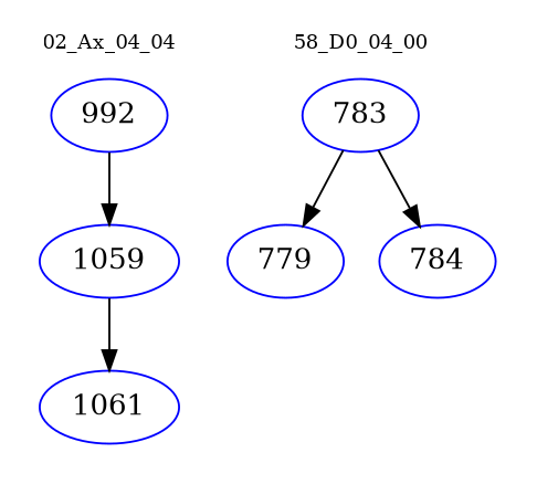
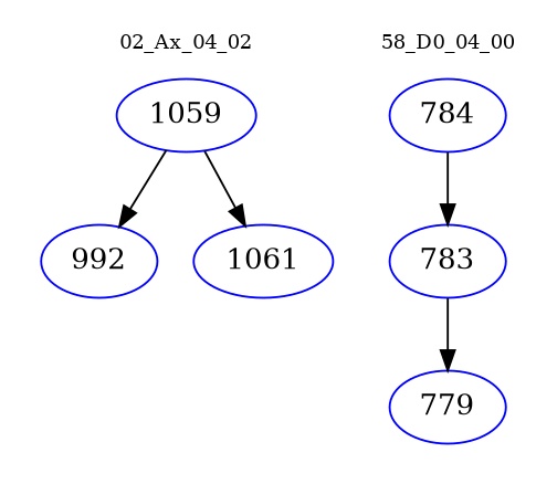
  digraph {
    node [color=blue]
    edge [color=black]
    n1 [label=1059]
    n2 [label=992]
    n3 [label=1061]
    n4 [label=783]
    n5 [label=779]
    n6 [label=784]
    subgraph cluster_1 {
      color=white
      fontsize=10
-     label="02_Ax_04_04"
+     label="02_Ax_04_02"
      n1
      n2
      n3
    }
    subgraph cluster_2 {
      color=white
      fontsize=10
      label="58_D0_04_00"
      n4
      n5
      n6
    }
-   n2 -> n1
+   n1 -> n2
    n1 -> n3
    n4 -> n5
-   n4 -> n6
+   n6 -> n4
  }
